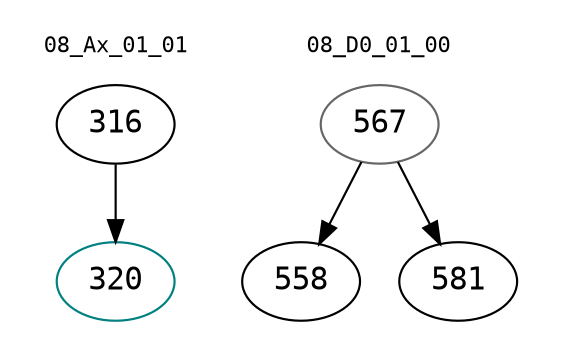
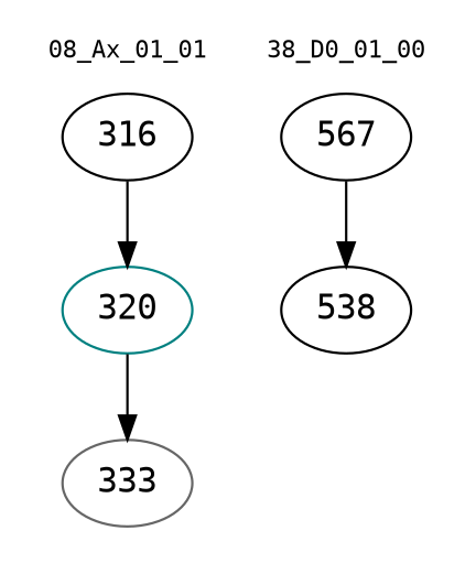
  digraph {
    fontname="DejaVu Sans Mono"
    node [color=black fontname="DejaVu Sans Mono"]
    edge [color=black fontname="DejaVu Sans Mono"]
    n1 [color=teal label=320]
    n2 [label=316]
-   n4 [color=gray40 label=567]
-   n5 [label=558]
-   n6 [label=581]
+   n3 [color=gray40 label=333]
+   n4 [label=567]
+   n5 [label=538]
    subgraph cluster_1 {
      color=white
      fontsize=10
      label="08_Ax_01_01"
      n1
      n2
+     n3
    }
    subgraph cluster_2 {
      color=white
      fontsize=10
-     label="08_D0_01_00"
+     label="38_D0_01_00"
      n4
      n5
-     n6
    }
+   n1 -> n3
    n2 -> n1
    n4 -> n5
-   n4 -> n6
  }
